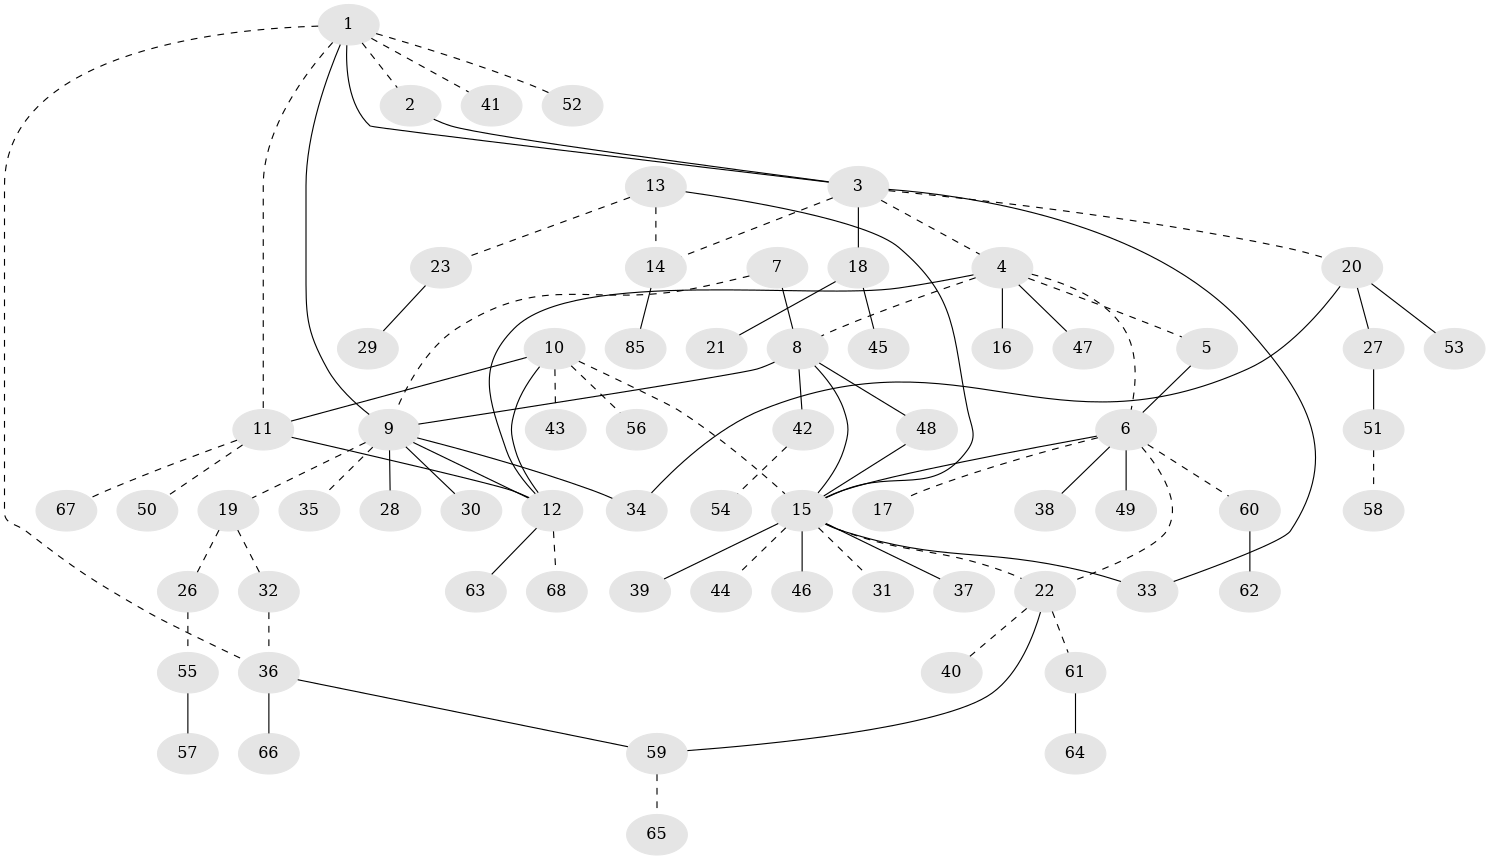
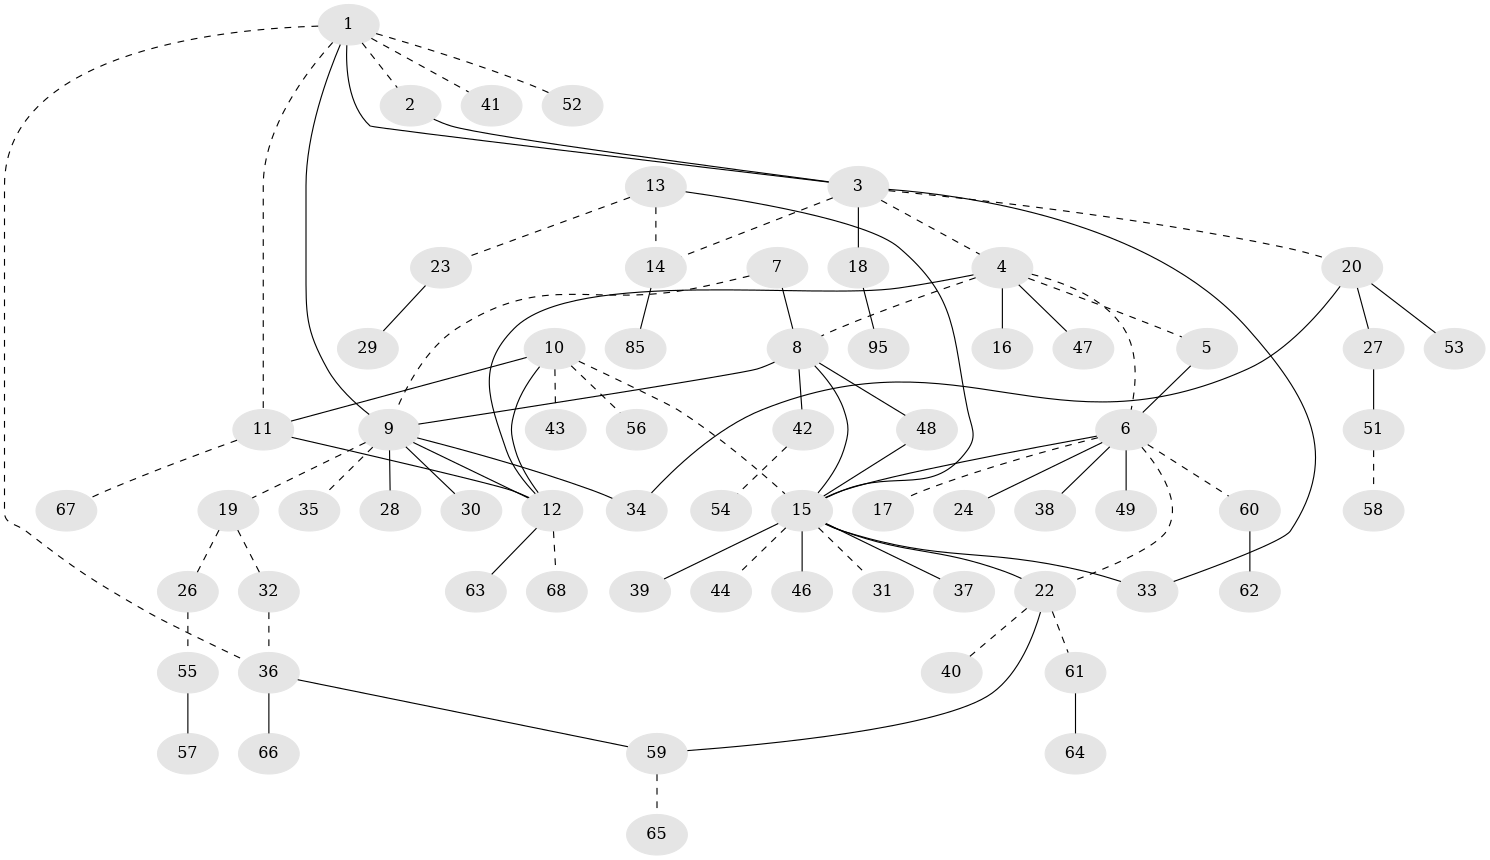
  graph {
    node [color=gray90 style=filled]
    edge [style=solid]
    1
    2
    3
    9
    11
    36
    41
    52
    4
    14
    18
    20
    33
    12
    19
    28
    30
    34
    35
-   50
    67
    59
    66
    5
    6
    8
    16
    47
    n29 [label=85]
-   21
-   45
+   45 [label=95]
    27
    53
    15
    17
    22
+   24
    38
    49
    60
    42
    48
    63
    68
    31
    37
    39
    44
    46
    40
    61
    62
    7
    54
    26
    32
    10
    43
    56
    13
    23
    29
    55
    51
    65
    64
    57
    58
    1 -- 2 [style=dashed]
    1 -- 3
    1 -- 9
    1 -- 11 [style=dashed]
    1 -- 36 [style=dashed]
    1 -- 41 [style=dashed]
    1 -- 52 [style=dashed]
    2 -- 3
    3 -- 4 [style=dashed]
    3 -- 14 [style=dashed]
    3 -- 18
    3 -- 20 [style=dashed]
    3 -- 33
    9 -- 12
    9 -- 19 [style=dashed]
    9 -- 28
    9 -- 30
    9 -- 34
    9 -- 35 [style=dashed]
    11 -- 12
-   11 -- 50 [style=dashed]
    11 -- 67 [style=dashed]
    36 -- 59
    36 -- 66
    4 -- 12
    4 -- 5 [style=dashed]
    4 -- 6 [style=dashed]
    4 -- 8 [style=dashed]
    4 -- 16
    4 -- 47
    14 -- n29
-   18 -- 21
    18 -- 45
    20 -- 34
    20 -- 27
    20 -- 53
    12 -- 63
    12 -- 68 [style=dashed]
    19 -- 26 [style=dashed]
    19 -- 32 [style=dashed]
    59 -- 65 [style=dashed]
    5 -- 6
    6 -- 15
    6 -- 17 [style=dashed]
    6 -- 22 [style=dashed]
+   6 -- 24
    6 -- 38
    6 -- 49
    6 -- 60 [style=dashed]
    8 -- 9
    8 -- 15
    8 -- 42
    8 -- 48
    27 -- 51
    15 -- 33
-   15 -- 22 [style=dashed]
+   15 -- 22
    15 -- 31 [style=dashed]
    15 -- 37
    15 -- 39
    15 -- 44 [style=dashed]
    15 -- 46
    22 -- 59
    22 -- 40 [style=dashed]
    22 -- 61 [style=dashed]
    60 -- 62
    42 -- 54 [style=dashed]
    48 -- 15
    61 -- 64
    7 -- 9 [style=dashed]
    7 -- 8
    26 -- 55 [style=dashed]
    32 -- 36 [style=dashed]
    10 -- 11
    10 -- 12
    10 -- 15 [style=dashed]
    10 -- 43 [style=dashed]
    10 -- 56 [style=dashed]
    13 -- 14 [style=dashed]
    13 -- 15
    13 -- 23 [style=dashed]
    23 -- 29
    55 -- 57
    51 -- 58 [style=dashed]
  }
